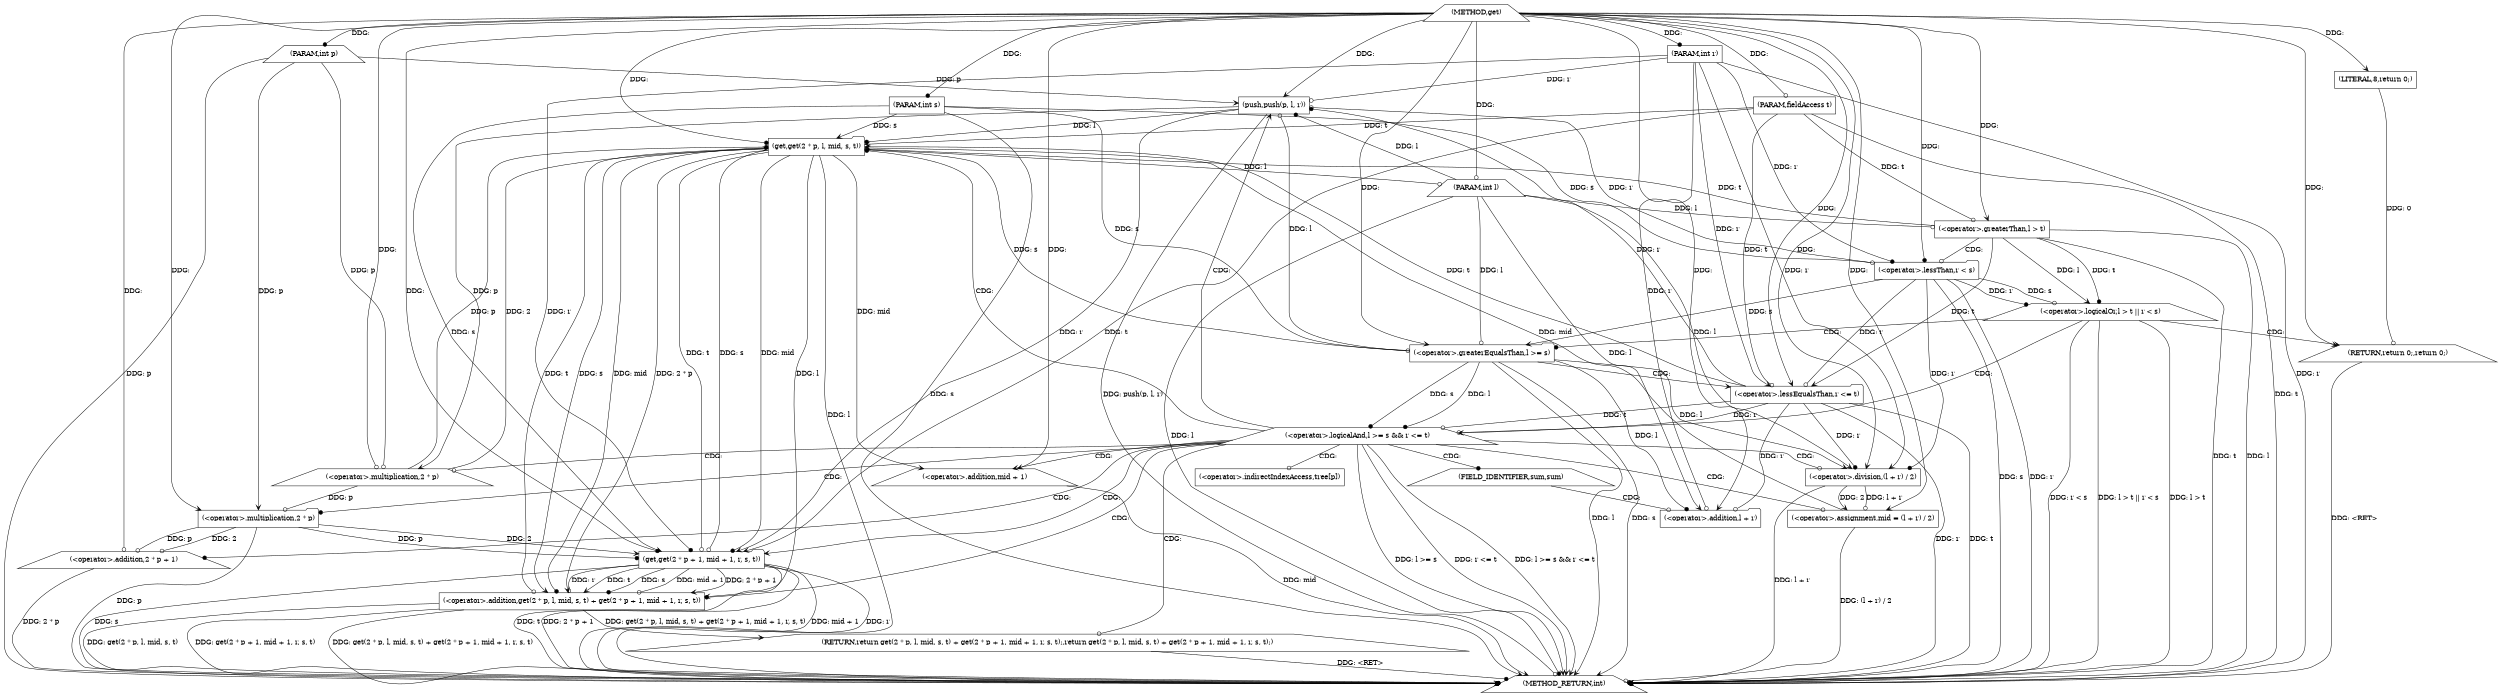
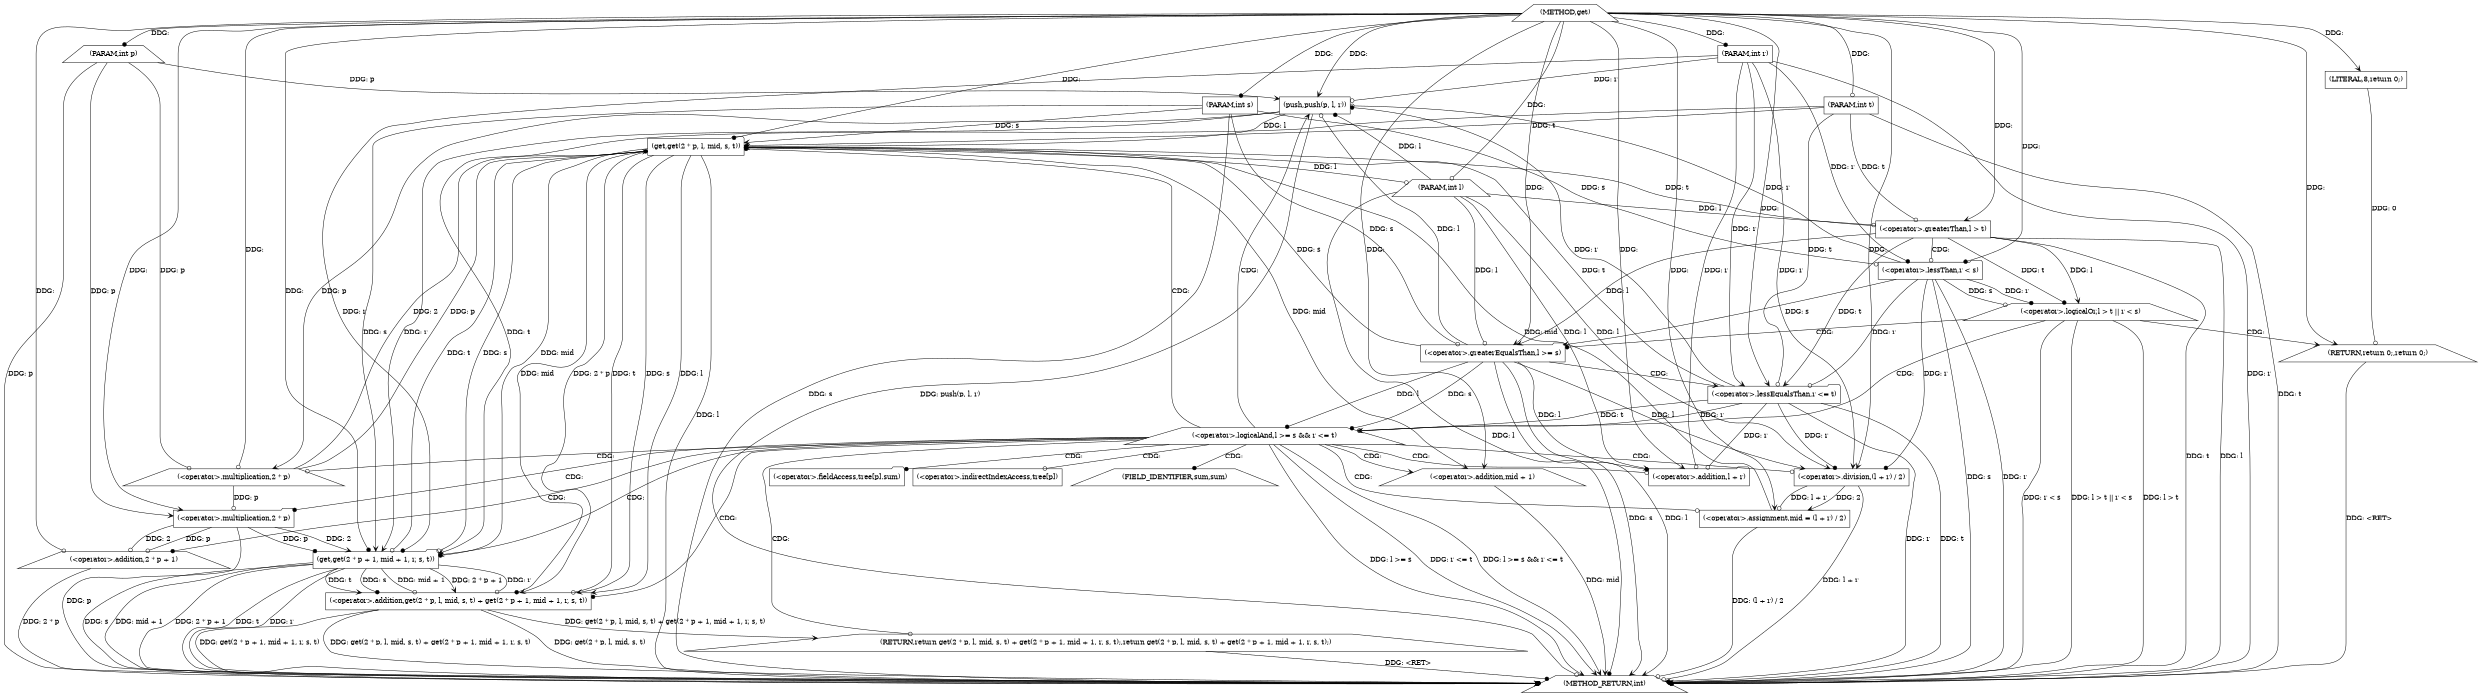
  digraph {
    node [shape=trapezium]
    edge [arrowhead=vee]
    n1 [label="(METHOD,get)"]
    n2 [label="(PARAM,int p)"]
    n3 [label="(PARAM,int l)"]
    n4 [label="(PARAM,int r)" shape=box]
    n5 [label="(PARAM,int s)" shape=box]
-   n6 [label="(PARAM,fieldAccess t)" shape=box]
+   n6 [label="(PARAM,int t)" shape=box]
    n7 [label="(<operator>.assignment,mid = (l + r) / 2)" shape=box]
    n8 [label="(push,push(p, l, r))" shape=box]
    n9 [label="(RETURN,return 0;,return 0;)"]
    n10 [label="(LITERAL,8,return 0;)" shape=box]
    n11 [label="(<operator>.division,(l + r) / 2)" shape=box]
    n12 [label="(<operator>.greaterThan,l > t)" shape=box]
    n13 [label="(<operator>.lessThan,r < s)" shape=folder]
    n14 [label="(<operator>.greaterEqualsThan,l >= s)" shape=folder]
    n15 [label="(<operator>.lessEqualsThan,r <= t)" shape=folder]
    n16 [label="(<operator>.addition,l + r)" shape=folder]
    n17 [label="(get,get(2 * p, l, mid, s, t))" shape=folder]
    n18 [label="(get,get(2 * p + 1, mid + 1, r, s, t))" shape=folder]
    n19 [label="(<operator>.multiplication,2 * p)"]
    n20 [label="(<operator>.addition,2 * p + 1)"]
    n21 [label="(<operator>.addition,mid + 1)"]
    n22 [label="(<operator>.multiplication,2 * p)" shape=folder]
    n23 [label="(METHOD_RETURN,int)"]
    n24 [label="(<operator>.logicalOr,l > t || r < s)"]
    n25 [label="(<operator>.logicalAnd,l >= s && r <= t)"]
    n26 [label="(<operator>.addition,get(2 * p, l, mid, s, t) + get(2 * p + 1, mid + 1, r, s, t))" shape=box]
    n27 [label="(RETURN,return get(2 * p, l, mid, s, t) + get(2 * p + 1, mid + 1, r, s, t);,return get(2 * p, l, mid, s, t) + get(2 * p + 1, mid + 1, r, s, t);)"]
+   n28 [label="(<operator>.fieldAccess,tree[p].sum)" shape=folder]
    n29 [label="(<operator>.indirectIndexAccess,tree[p])" shape=box]
    n30 [label="(FIELD_IDENTIFIER,sum,sum)"]
    n1 -> n2 [arrowhead=dot label="DDG: "]
    n1 -> n3 [arrowhead=odot label="DDG: "]
    n1 -> n4 [arrowhead=dot label="DDG: "]
    n1 -> n5 [arrowhead=dot label="DDG: "]
    n1 -> n6 [arrowhead=odot label="DDG: "]
    n1 -> n7 [label="DDG: "]
    n1 -> n8 [label="DDG: "]
    n1 -> n9 [label="DDG: "]
    n1 -> n10 [label="DDG: "]
    n1 -> n11 [label="DDG: "]
    n1 -> n12 [label="DDG: "]
    n1 -> n13 [arrowhead=dot label="DDG: "]
    n1 -> n14 [label="DDG: "]
    n1 -> n15 [label="DDG: "]
    n1 -> n16 [label="DDG: "]
    n1 -> n17 [arrowhead=dot label="DDG: "]
    n1 -> n18 [arrowhead=dot label="DDG: "]
    n1 -> n19 [arrowhead=odot label="DDG: "]
    n1 -> n20 [arrowhead=odot label="DDG: "]
    n1 -> n21 [label="DDG: "]
    n1 -> n22 [label="DDG: "]
    n2 -> n8 [label="DDG: p"]
    n2 -> n19 [arrowhead=odot label="DDG: p"]
    n2 -> n22 [label="DDG: p"]
    n2 -> n23 [arrowhead=dot label="DDG: p"]
    n3 -> n8 [arrowhead=dot label="DDG: l"]
    n3 -> n11 [label="DDG: l"]
    n3 -> n12 [arrowhead=odot label="DDG: l"]
    n3 -> n14 [arrowhead=odot label="DDG: l"]
    n3 -> n16 [label="DDG: l"]
    n3 -> n23 [arrowhead=dot label="DDG: l"]
    n4 -> n8 [arrowhead=odot label="DDG: r"]
    n4 -> n11 [label="DDG: r"]
    n4 -> n13 [arrowhead=dot label="DDG: r"]
    n4 -> n15 [label="DDG: r"]
    n4 -> n16 [arrowhead=odot label="DDG: r"]
    n4 -> n18 [arrowhead=dot label="DDG: r"]
    n4 -> n23 [arrowhead=dot label="DDG: r"]
    n5 -> n13 [arrowhead=odot label="DDG: s"]
    n5 -> n14 [arrowhead=odot label="DDG: s"]
    n5 -> n17 [label="DDG: s"]
    n5 -> n18 [label="DDG: s"]
    n5 -> n23 [label="DDG: s"]
    n6 -> n12 [arrowhead=odot label="DDG: t"]
    n6 -> n15 [arrowhead=odot label="DDG: t"]
    n6 -> n17 [label="DDG: t"]
    n6 -> n18 [label="DDG: t"]
    n6 -> n23 [arrowhead=odot label="DDG: t"]
    n7 -> n17 [label="DDG: mid"]
    n7 -> n23 [arrowhead=odot label="DDG: (l + r) / 2"]
    n8 -> n17 [arrowhead=dot label="DDG: l"]
    n8 -> n18 [label="DDG: r"]
    n8 -> n19 [label="DDG: p"]
    n8 -> n23 [arrowhead=odot label="DDG: push(p, l, r)"]
    n9 -> n23 [arrowhead=dot label="DDG: <RET>"]
    n10 -> n9 [arrowhead=odot label="DDG: 0"]
    n11 -> n7 [arrowhead=odot label="DDG: l + r"]
    n11 -> n7 [label="DDG: 2"]
    n11 -> n23 [arrowhead=odot label="DDG: l + r"]
    n12 -> n13 [arrowhead=odot label="CDG: "]
+   n12 -> n14 [label="DDG: l"]
    n12 -> n15 [label="DDG: t"]
    n12 -> n17 [arrowhead=odot label="DDG: t"]
    n12 -> n23 [arrowhead=dot label="DDG: l"]
    n12 -> n23 [arrowhead=odot label="DDG: t"]
    n12 -> n24 [label="DDG: l"]
    n12 -> n24 [arrowhead=dot label="DDG: t"]
    n13 -> n8 [arrowhead=odot label="DDG: r"]
    n13 -> n11 [arrowhead=dot label="DDG: r"]
    n13 -> n14 [label="DDG: s"]
    n13 -> n15 [arrowhead=odot label="DDG: r"]
    n13 -> n23 [arrowhead=dot label="DDG: r"]
    n13 -> n23 [label="DDG: s"]
    n13 -> n24 [arrowhead=odot label="DDG: s"]
    n13 -> n24 [arrowhead=dot label="DDG: r"]
    n14 -> n8 [arrowhead=odot label="DDG: l"]
    n14 -> n11 [label="DDG: l"]
    n14 -> n15 [label="CDG: "]
    n14 -> n16 [arrowhead=dot label="DDG: l"]
    n14 -> n17 [arrowhead=odot label="DDG: s"]
    n14 -> n23 [label="DDG: l"]
    n14 -> n23 [label="DDG: s"]
    n14 -> n25 [arrowhead=dot label="DDG: s"]
    n14 -> n25 [arrowhead=dot label="DDG: l"]
    n15 -> n8 [arrowhead=dot label="DDG: r"]
    n15 -> n11 [arrowhead=dot label="DDG: r"]
    n15 -> n16 [arrowhead=odot label="DDG: r"]
    n15 -> n17 [label="DDG: t"]
    n15 -> n23 [label="DDG: r"]
    n15 -> n23 [arrowhead=dot label="DDG: t"]
    n15 -> n25 [arrowhead=odot label="DDG: t"]
    n15 -> n25 [label="DDG: r"]
    n17 -> n3 [arrowhead=odot label="DDG: l"]
    n17 -> n18 [arrowhead=odot label="DDG: t"]
    n17 -> n18 [arrowhead=odot label="DDG: s"]
    n17 -> n18 [arrowhead=dot label="DDG: mid"]
    n17 -> n21 [label="DDG: mid"]
    n17 -> n23 [arrowhead=odot label="DDG: l"]
    n17 -> n26 [label="DDG: l"]
    n17 -> n26 [arrowhead=odot label="DDG: t"]
    n17 -> n26 [label="DDG: s"]
    n17 -> n26 [arrowhead=dot label="DDG: mid"]
    n17 -> n26 [label="DDG: 2 * p"]
    n18 -> n23 [label="DDG: 2 * p + 1"]
    n18 -> n23 [arrowhead=dot label="DDG: mid + 1"]
    n18 -> n23 [label="DDG: r"]
    n18 -> n23 [arrowhead=odot label="DDG: s"]
    n18 -> n23 [arrowhead=dot label="DDG: t"]
    n18 -> n26 [label="DDG: t"]
    n18 -> n26 [arrowhead=dot label="DDG: s"]
    n18 -> n26 [arrowhead=odot label="DDG: mid + 1"]
    n18 -> n26 [label="DDG: 2 * p + 1"]
    n18 -> n26 [arrowhead=odot label="DDG: r"]
    n19 -> n17 [arrowhead=dot label="DDG: p"]
    n19 -> n17 [label="DDG: 2"]
    n19 -> n22 [arrowhead=odot label="DDG: p"]
    n20 -> n23 [arrowhead=dot label="DDG: 2 * p"]
    n21 -> n23 [label="DDG: mid"]
    n22 -> n18 [arrowhead=dot label="DDG: p"]
    n22 -> n18 [label="DDG: 2"]
    n22 -> n20 [arrowhead=odot label="DDG: p"]
    n22 -> n20 [arrowhead=odot label="DDG: 2"]
    n22 -> n23 [arrowhead=dot label="DDG: p"]
    n24 -> n9 [label="CDG: "]
    n24 -> n14 [arrowhead=dot label="CDG: "]
    n24 -> n23 [arrowhead=odot label="DDG: l > t"]
    n24 -> n23 [label="DDG: r < s"]
    n24 -> n23 [arrowhead=odot label="DDG: l > t || r < s"]
    n24 -> n25 [arrowhead=odot label="CDG: "]
    n25 -> n7 [arrowhead=odot label="CDG: "]
    n25 -> n8 [label="CDG: "]
    n25 -> n11 [arrowhead=odot label="CDG: "]
-   n30 -> n16 [arrowhead=odot label="CDG: "]
+   n25 -> n16 [arrowhead=odot label="CDG: "]
    n25 -> n17 [arrowhead=dot label="CDG: "]
    n25 -> n18 [label="CDG: "]
    n25 -> n19 [arrowhead=odot label="CDG: "]
    n25 -> n20 [arrowhead=dot label="CDG: "]
    n25 -> n21 [label="CDG: "]
    n25 -> n22 [arrowhead=dot label="CDG: "]
    n25 -> n23 [label="DDG: l >= s"]
    n25 -> n23 [label="DDG: r <= t"]
    n25 -> n23 [label="DDG: l >= s && r <= t"]
    n25 -> n26 [arrowhead=dot label="CDG: "]
    n25 -> n27 [arrowhead=odot label="CDG: "]
+   n25 -> n28 [arrowhead=dot label="CDG: "]
    n25 -> n29 [arrowhead=odot label="CDG: "]
    n25 -> n30 [arrowhead=dot label="CDG: "]
    n26 -> n23 [arrowhead=dot label="DDG: get(2 * p, l, mid, s, t)"]
    n26 -> n23 [arrowhead=odot label="DDG: get(2 * p + 1, mid + 1, r, s, t)"]
    n26 -> n23 [arrowhead=dot label="DDG: get(2 * p, l, mid, s, t) + get(2 * p + 1, mid + 1, r, s, t)"]
    n26 -> n27 [label="DDG: get(2 * p, l, mid, s, t) + get(2 * p + 1, mid + 1, r, s, t)"]
    n27 -> n23 [arrowhead=dot label="DDG: <RET>"]
  }
